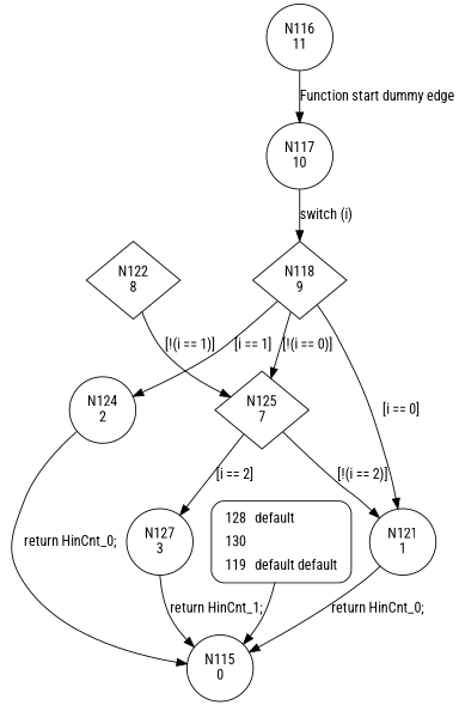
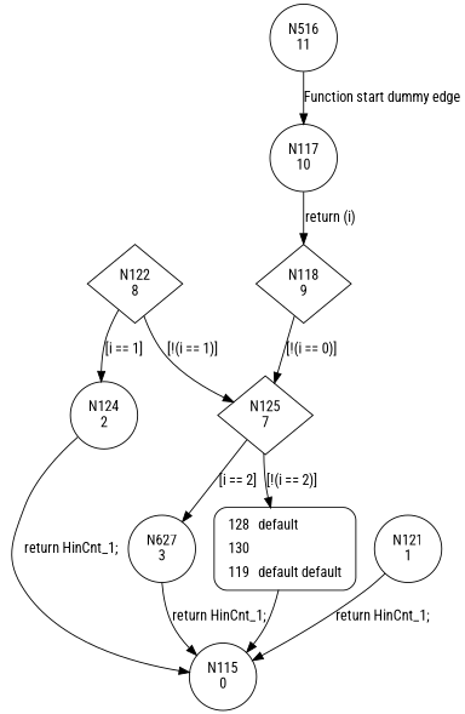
  digraph {
    fontname="Roboto Condensed"
    node [fontname="Roboto Condensed" shape=circle]
    edge [fontname="Roboto Condensed"]
-   n1 [label="N116\n11"]
+   n1 [label="N516\n11"]
    n2 [label="N117\n10"]
    n3 [label="N118\n9" shape=diamond]
    n4 [label="N121\n1"]
    n5 [label="N125\n7" shape=diamond]
    n6 [label="N115\n0"]
    n7 [label="N122\n8" shape=diamond]
    n8 [label="N124\n2"]
-   n9 [label="N127\n3"]
+   n9 [label="N627\n3"]
    n10 [fillcolor=white label=<<table border="0" cellborder="0" cellpadding="3" bgcolor="white"><tr><td align="right">128</td><td align="left">default</td></tr><tr><td align="right">130</td><td align="left"></td></tr><tr><td align="right">119</td><td align="left">default default</td></tr></table>> penwidth=1 shape=Mrecord style="filled,bold"]
    n1 -> n2 [label="Function start dummy edge"]
-   n2 -> n3 [label="switch (i)"]
-   n3 -> n4 [label="[i == 0]"]
+   n2 -> n3 [label="return (i)"]
    n3 -> n5 [label="[!(i == 0)]"]
-   n4 -> n6 [label="return HinCnt_0;"]
+   n4 -> n6 [label="return HinCnt_1;"]
    n5 -> n9 [label="[i == 2]"]
-   n5 -> n4 [label="[!(i == 2)]"]
+   n5 -> n10 [label="[!(i == 2)]"]
    n7 -> n5 [label="[!(i == 1)]"]
-   n3 -> n8 [label="[i == 1]"]
-   n8 -> n6 [label="return HinCnt_0;"]
+   n7 -> n8 [label="[i == 1]"]
+   n8 -> n6 [label="return HinCnt_1;"]
    n9 -> n6 [label="return HinCnt_1;"]
    n10 -> n6
  }
